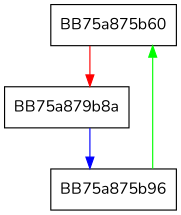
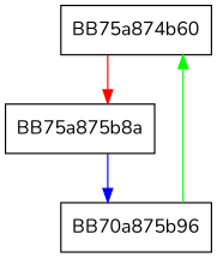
  digraph {
    fontname=Nunito
    splines=ortho
    node [fontname=Nunito shape=box]
    edge [fontname=Nunito]
-   BB75a875b60
-   BB75a875b8a [label=BB75a879b8a]
-   BB75a875b96
+   BB75a875b60 [label=BB75a874b60]
+   BB75a875b8a
+   BB75a875b96 [label=BB70a875b96]
    BB75a875b60 -> BB75a875b8a [color=red]
    BB75a875b8a -> BB75a875b96 [color=blue]
    BB75a875b96 -> BB75a875b60 [color=green]
  }
